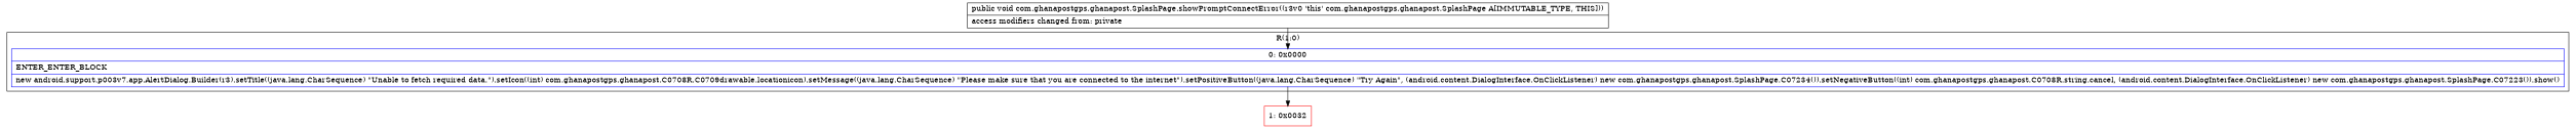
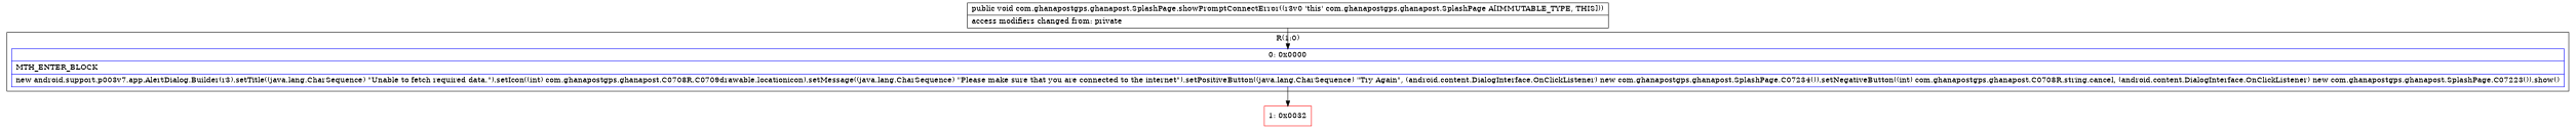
  digraph {
    node [shape=record]
-   n1 [color=blue label="{0\:\ 0x0000|ENTER_ENTER_BLOCK\l|new android.support.p003v7.app.AlertDialog.Builder(r3).setTitle((java.lang.CharSequence) \"Unable to fetch required data.\").setIcon((int) com.ghanapostgps.ghanapost.C0708R.C0709drawable.locationicon).setMessage((java.lang.CharSequence) \"Please make sure that you are connected to the internet\").setPositiveButton((java.lang.CharSequence) \"Try Again\", (android.content.DialogInterface.OnClickListener) new com.ghanapostgps.ghanapost.SplashPage.C07234()).setNegativeButton((int) com.ghanapostgps.ghanapost.C0708R.string.cancel, (android.content.DialogInterface.OnClickListener) new com.ghanapostgps.ghanapost.SplashPage.C07223()).show()\l}"]
+   n1 [color=blue label="{0\:\ 0x0000|MTH_ENTER_BLOCK\l|new android.support.p003v7.app.AlertDialog.Builder(r3).setTitle((java.lang.CharSequence) \"Unable to fetch required data.\").setIcon((int) com.ghanapostgps.ghanapost.C0708R.C0709drawable.locationicon).setMessage((java.lang.CharSequence) \"Please make sure that you are connected to the internet\").setPositiveButton((java.lang.CharSequence) \"Try Again\", (android.content.DialogInterface.OnClickListener) new com.ghanapostgps.ghanapost.SplashPage.C07234()).setNegativeButton((int) com.ghanapostgps.ghanapost.C0708R.string.cancel, (android.content.DialogInterface.OnClickListener) new com.ghanapostgps.ghanapost.SplashPage.C07223()).show()\l}"]
    n2 [color=red label="{1\:\ 0x0032}"]
    n3 [label="{public void com.ghanapostgps.ghanapost.SplashPage.showPromptConnectError((r3v0 'this' com.ghanapostgps.ghanapost.SplashPage A[IMMUTABLE_TYPE, THIS]))  | access modifiers changed from: private\l}"]
    subgraph cluster_1 {
      label="R(1:0)"
      n1
    }
    n1 -> n2
    n3 -> n1
  }
